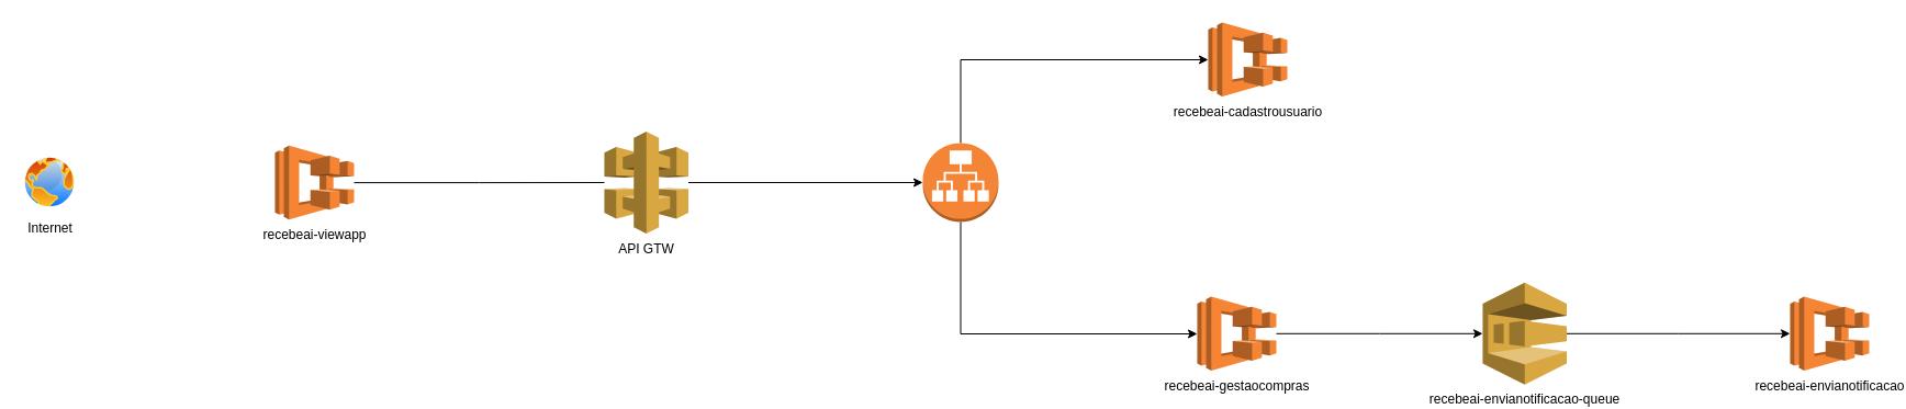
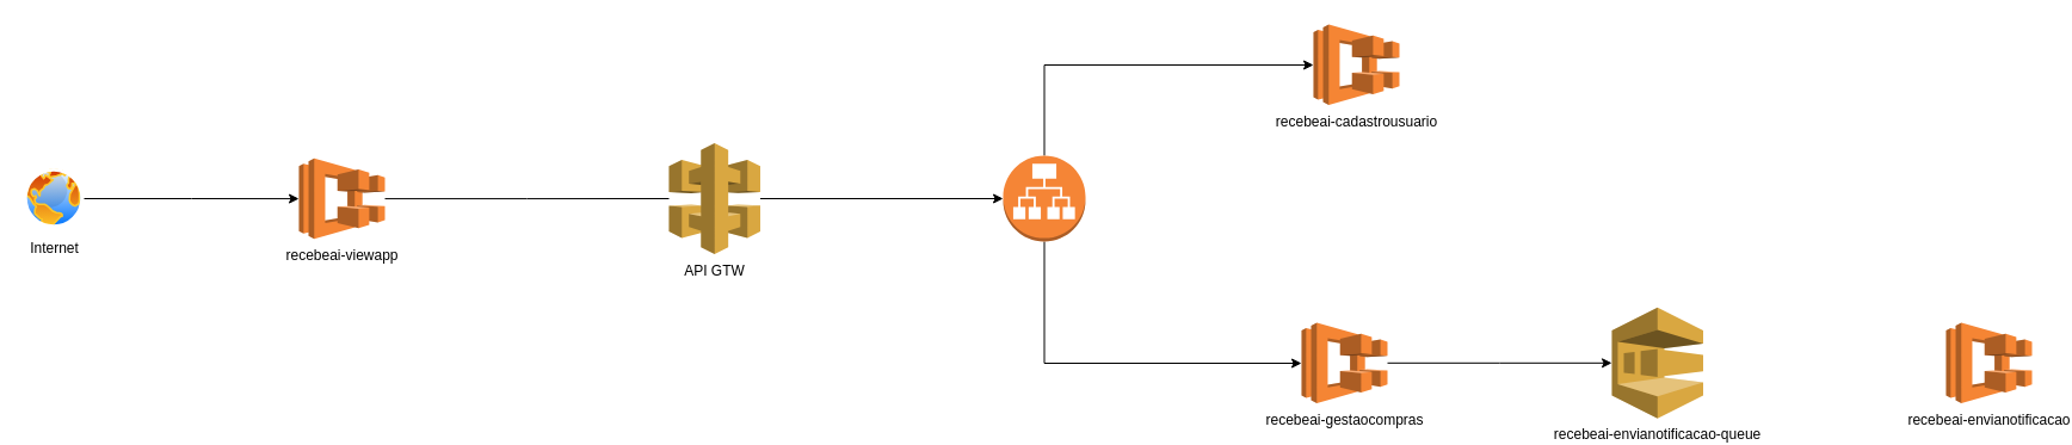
  <mxCell id="0" />
  <mxCell id="1" parent="0" />
  <mxCell id="2" value="recebeai-envianotificacao" style="outlineConnect=0;dashed=0;verticalLabelPosition=bottom;verticalAlign=top;align=center;html=1;shape=mxgraph.aws3.ecs;fillColor=#F58534;gradientColor=none;" vertex="1" parent="1"><mxGeometry x="1630" y="270" width="72" height="67.5" as="geometry" /></mxCell>
  <mxCell id="3" style="edgeStyle=orthogonalEdgeStyle;rounded=0;orthogonalLoop=1;jettySize=auto;html=1;" edge="1" parent="1" source="4" target="11"><mxGeometry relative="1" as="geometry" /></mxCell>
  <mxCell id="4" value="recebeai-gestaocompras" style="outlineConnect=0;dashed=0;verticalLabelPosition=bottom;verticalAlign=top;align=center;html=1;shape=mxgraph.aws3.ecs;fillColor=#F58534;gradientColor=none;" vertex="1" parent="1"><mxGeometry x="1090" y="270" width="72" height="67.5" as="geometry" /></mxCell>
  <mxCell id="5" style="edgeStyle=orthogonalEdgeStyle;rounded=0;orthogonalLoop=1;jettySize=auto;html=1;endArrow=none;" edge="1" parent="1" source="6" target="13"><mxGeometry relative="1" as="geometry" /></mxCell>
  <mxCell id="6" value="recebeai-viewapp" style="outlineConnect=0;dashed=0;verticalLabelPosition=bottom;verticalAlign=top;align=center;html=1;shape=mxgraph.aws3.ecs;fillColor=#F58534;gradientColor=none;" vertex="1" parent="1"><mxGeometry x="250" y="132.25" width="72" height="67.5" as="geometry" /></mxCell>
  <mxCell id="7" style="edgeStyle=orthogonalEdgeStyle;rounded=0;orthogonalLoop=1;jettySize=auto;html=1;" edge="1" parent="1" source="9" target="4"><mxGeometry relative="1" as="geometry"><Array as="points"><mxPoint x="875" y="304" /></Array></mxGeometry></mxCell>
  <mxCell id="8" style="edgeStyle=orthogonalEdgeStyle;rounded=0;orthogonalLoop=1;jettySize=auto;html=1;" edge="1" parent="1" source="9" target="14"><mxGeometry relative="1" as="geometry"><Array as="points"><mxPoint x="874" y="54" /></Array></mxGeometry></mxCell>
  <mxCell id="9" value="" style="outlineConnect=0;dashed=0;verticalLabelPosition=bottom;verticalAlign=top;align=center;html=1;shape=mxgraph.aws3.application_load_balancer;fillColor=#F58536;gradientColor=none;" vertex="1" parent="1"><mxGeometry x="840" y="130" width="69" height="72" as="geometry" /></mxCell>
- <mxCell id="10" style="edgeStyle=orthogonalEdgeStyle;rounded=0;orthogonalLoop=1;jettySize=auto;html=1;" edge="1" parent="1" source="11" target="2"><mxGeometry relative="1" as="geometry" /></mxCell>
  <mxCell id="11" value="recebeai-envianotificacao-queue" style="outlineConnect=0;dashed=0;verticalLabelPosition=bottom;verticalAlign=top;align=center;html=1;shape=mxgraph.aws3.sqs;fillColor=#D9A741;gradientColor=none;" vertex="1" parent="1"><mxGeometry x="1350" y="257.25" width="76.5" height="93" as="geometry" /></mxCell>
  <mxCell id="12" style="edgeStyle=orthogonalEdgeStyle;rounded=0;orthogonalLoop=1;jettySize=auto;html=1;" edge="1" parent="1" source="13" target="9"><mxGeometry relative="1" as="geometry" /></mxCell>
- <mxCell id="13" value="API GTW" style="outlineConnect=0;dashed=0;verticalLabelPosition=bottom;verticalAlign=top;align=center;html=1;shape=mxgraph.aws3.api_gateway;fillColor=#D9A741;gradientColor=none;" vertex="1" parent="1"><mxGeometry x="550" y="119.5" width="76.5" height="93" as="geometry" /></mxCell>
+ <mxCell id="13" value="API GTW" style="outlineConnect=0;dashed=0;verticalLabelPosition=bottom;verticalAlign=top;align=center;html=1;shape=mxgraph.aws3.api_gateway;fillColor=#D9A741;gradientColor=none;" vertex="1" parent="1"><mxGeometry x="560" y="119.5" width="76.5" height="93" as="geometry" /></mxCell>
  <mxCell id="14" value="recebeai-cadastrousuario" style="outlineConnect=0;dashed=0;verticalLabelPosition=bottom;verticalAlign=top;align=center;html=1;shape=mxgraph.aws3.ecs;fillColor=#F58534;gradientColor=none;" vertex="1" parent="1"><mxGeometry x="1100" y="20" width="72" height="67.5" as="geometry" /></mxCell>
+ <mxCell id="15" style="edgeStyle=orthogonalEdgeStyle;rounded=0;orthogonalLoop=1;jettySize=auto;html=1;" edge="1" parent="1" source="16" target="6"><mxGeometry relative="1" as="geometry" /></mxCell>
  <mxCell id="16" value="Internet" style="image;aspect=fixed;perimeter=ellipsePerimeter;html=1;align=center;shadow=0;dashed=0;spacingTop=3;image=img/lib/active_directory/internet_globe.svg;" vertex="1" parent="1"><mxGeometry x="20" y="141" width="50" height="50" as="geometry" /></mxCell>
